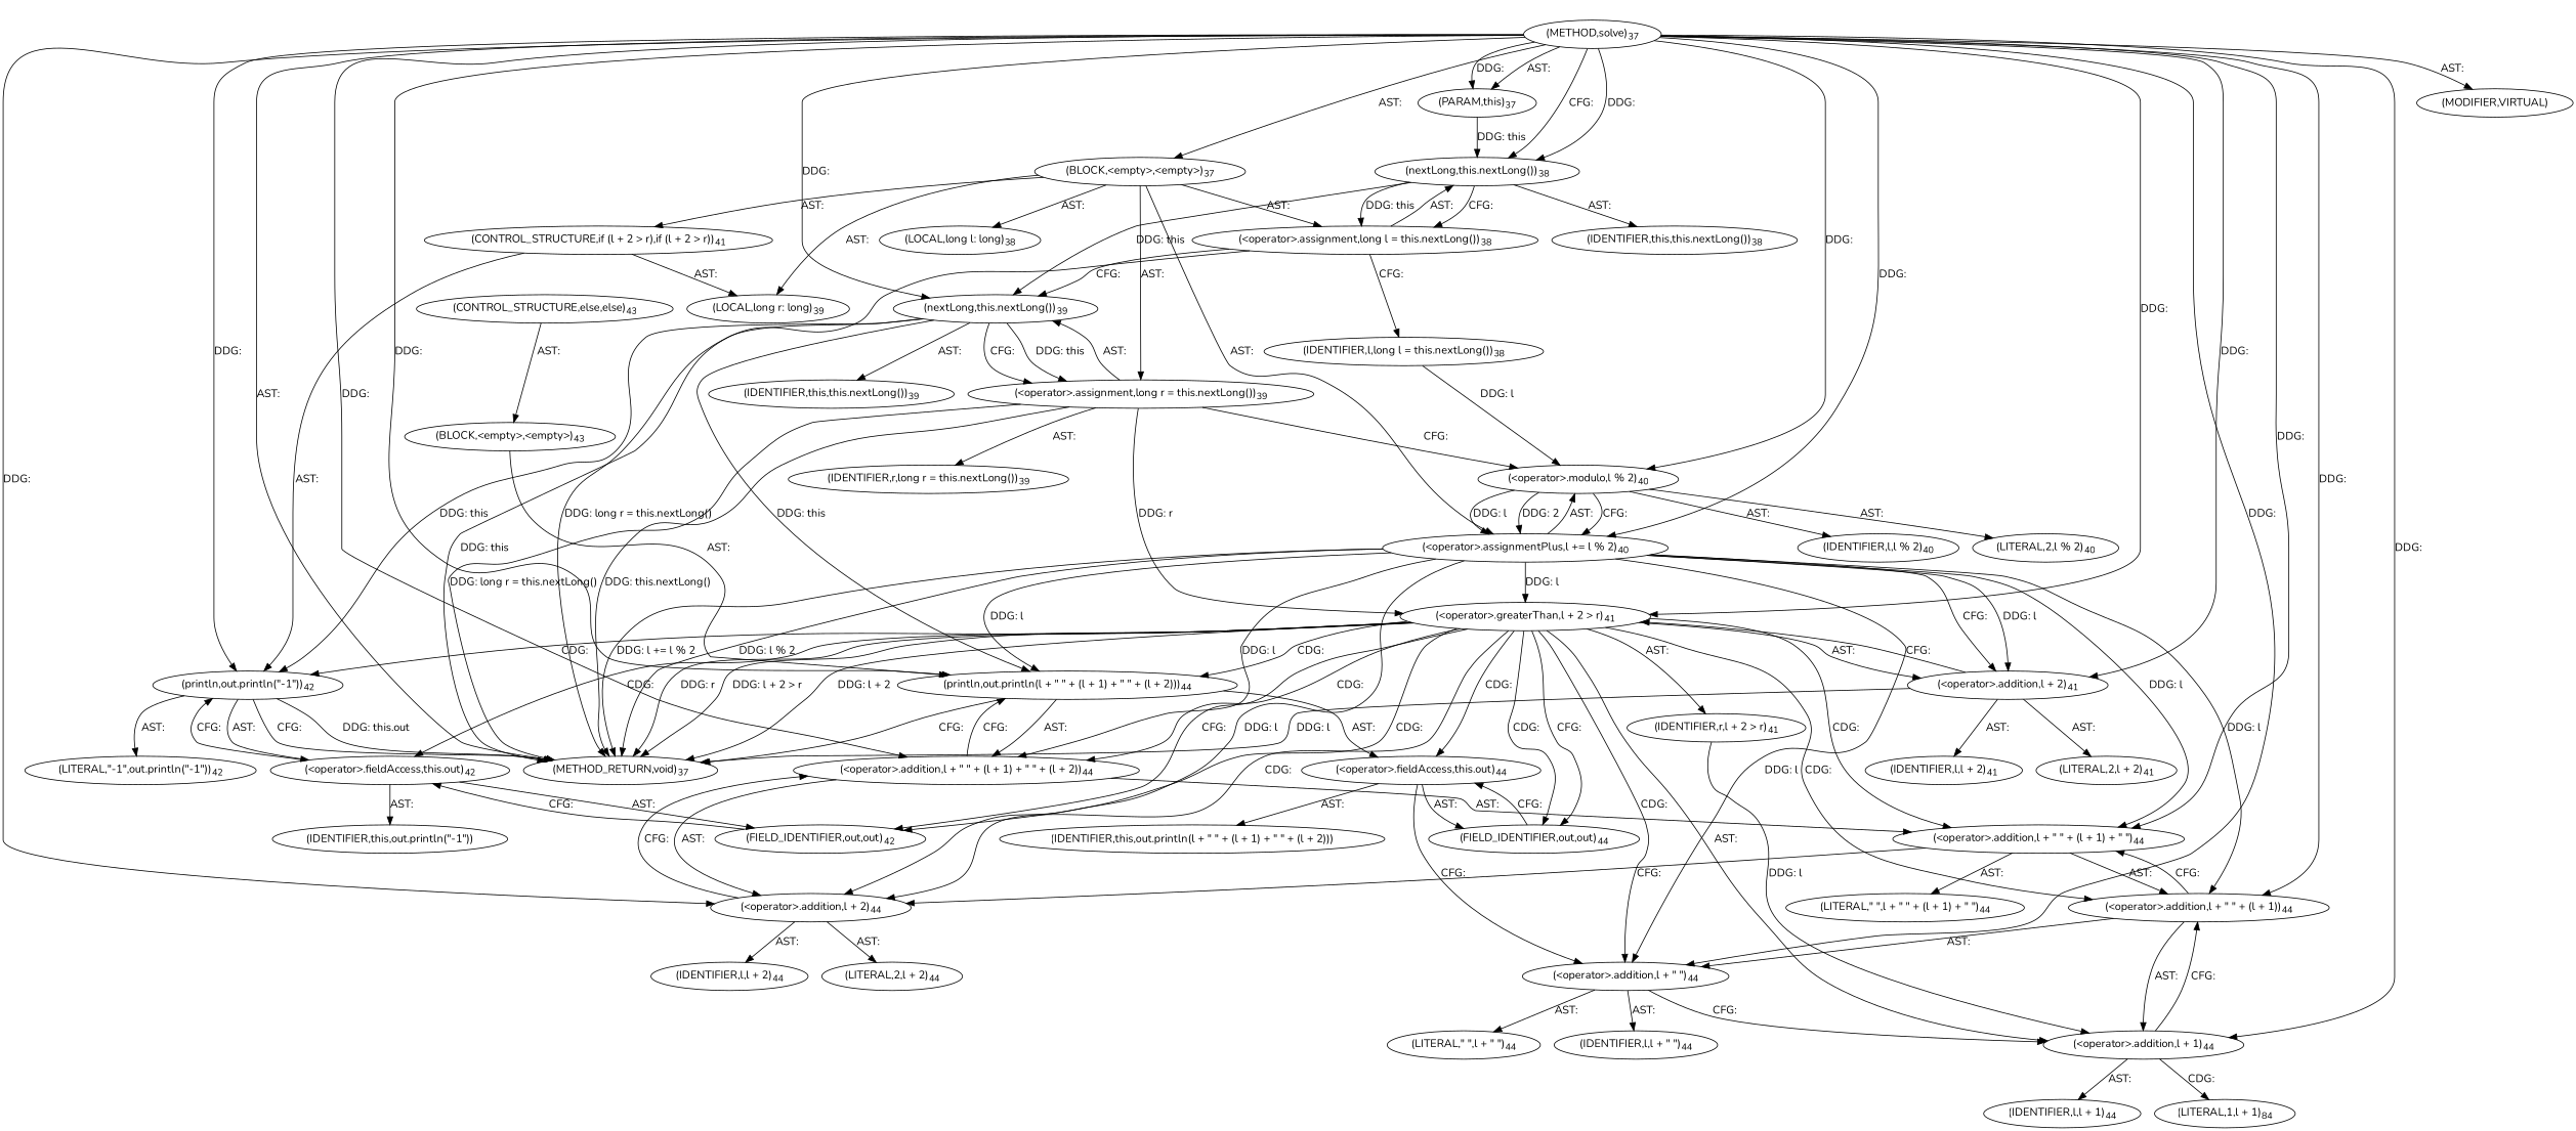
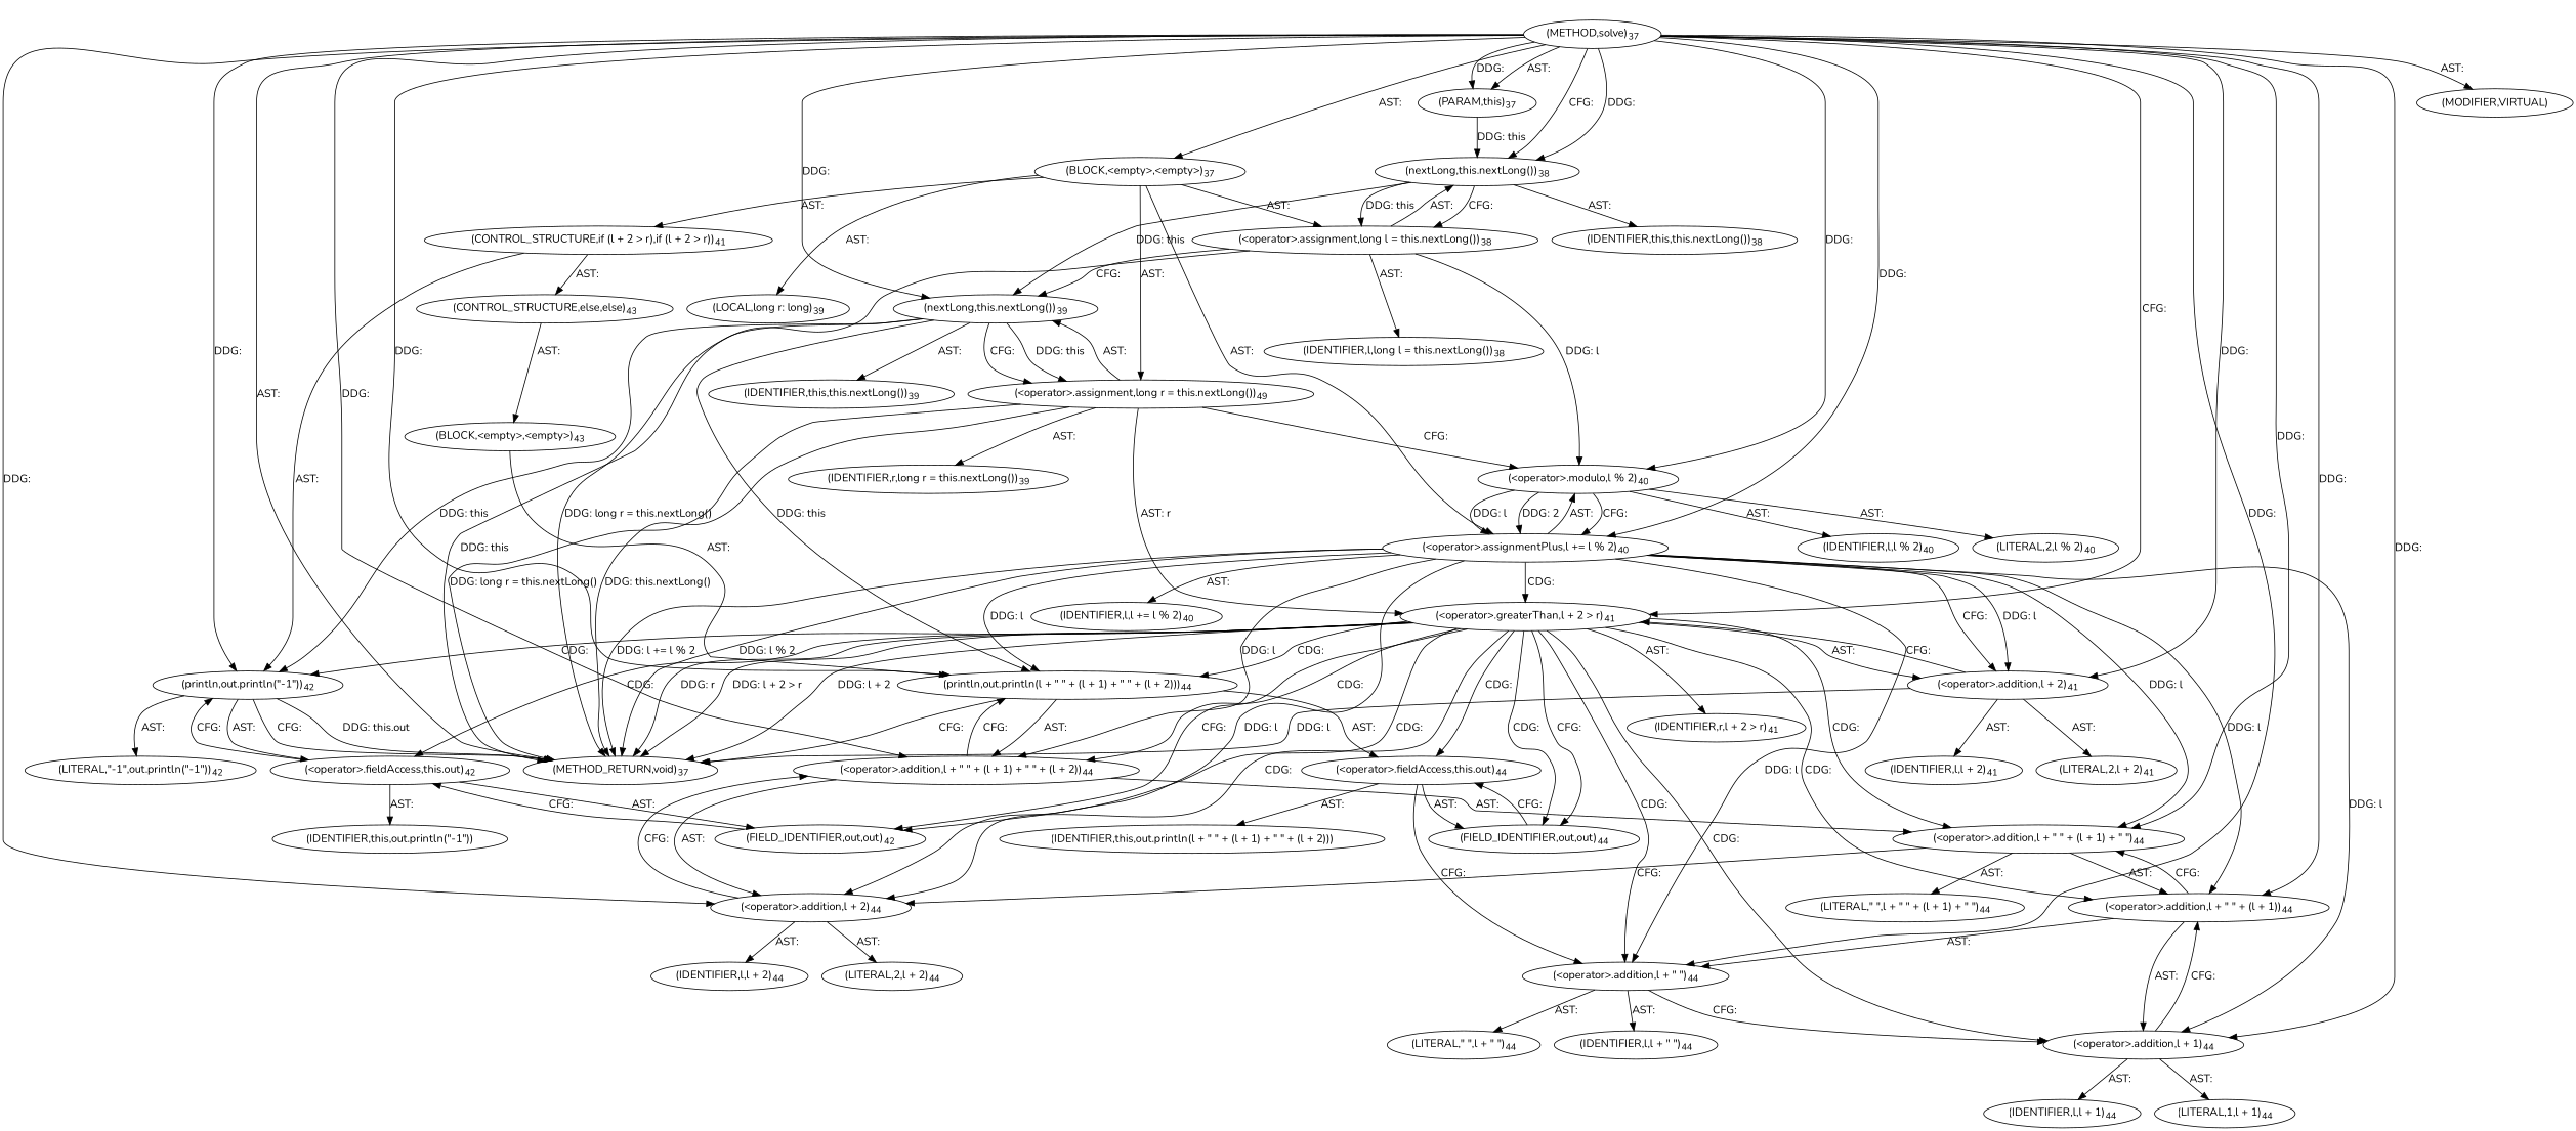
  digraph {
    fontname=Nunito
    node [fontname=Nunito]
    edge [fontname=Nunito]
    n1 [label=<(METHOD,solve)<SUB>37</SUB>>]
    n2 [label=<(PARAM,this)<SUB>37</SUB>>]
    n3 [label=<(BLOCK,&lt;empty&gt;,&lt;empty&gt;)<SUB>37</SUB>>]
    n4 [label=<(nextLong,this.nextLong())<SUB>38</SUB>>]
    n5 [label=<(nextLong,this.nextLong())<SUB>39</SUB>>]
    n6 [label=<(&lt;operator&gt;.assignmentPlus,l += l % 2)<SUB>40</SUB>>]
    n7 [label=<(&lt;operator&gt;.modulo,l % 2)<SUB>40</SUB>>]
    n8 [label=<(&lt;operator&gt;.greaterThan,l + 2 &gt; r)<SUB>41</SUB>>]
    n9 [label=<(&lt;operator&gt;.addition,l + 2)<SUB>41</SUB>>]
    n10 [label=<(println,out.println(&quot;-1&quot;))<SUB>42</SUB>>]
    n11 [label=<(println,out.println(l + &quot; &quot; + (l + 1) + &quot; &quot; + (l + 2)))<SUB>44</SUB>>]
    n12 [label=<(&lt;operator&gt;.addition,l + &quot; &quot; + (l + 1) + &quot; &quot; + (l + 2))<SUB>44</SUB>>]
    n13 [label=<(&lt;operator&gt;.addition,l + &quot; &quot; + (l + 1) + &quot; &quot;)<SUB>44</SUB>>]
    n14 [label=<(&lt;operator&gt;.addition,l + &quot; &quot; + (l + 1))<SUB>44</SUB>>]
    n15 [label=<(&lt;operator&gt;.addition,l + &quot; &quot;)<SUB>44</SUB>>]
    n16 [label=<(&lt;operator&gt;.addition,l + 1)<SUB>44</SUB>>]
    n17 [label=<(&lt;operator&gt;.addition,l + 2)<SUB>44</SUB>>]
    n18 [label=<(MODIFIER,VIRTUAL)>]
    n19 [label=<(METHOD_RETURN,void)<SUB>37</SUB>>]
-   n20 [label=<(LOCAL,long l: long)<SUB>38</SUB>>]
    n21 [label=<(&lt;operator&gt;.assignment,long l = this.nextLong())<SUB>38</SUB>>]
    n22 [label=<(LOCAL,long r: long)<SUB>39</SUB>>]
-   n23 [label=<(&lt;operator&gt;.assignment,long r = this.nextLong())<SUB>39</SUB>>]
+   n23 [label=<(&lt;operator&gt;.assignment,long r = this.nextLong())<SUB>49</SUB>>]
    n24 [label=<(CONTROL_STRUCTURE,if (l + 2 &gt; r),if (l + 2 &gt; r))<SUB>41</SUB>>]
    n25 [label=<(IDENTIFIER,this,this.nextLong())<SUB>38</SUB>>]
    n26 [label=<(IDENTIFIER,this,this.nextLong())<SUB>39</SUB>>]
+   n27 [label=<(IDENTIFIER,l,l += l % 2)<SUB>40</SUB>>]
    n28 [label=<(IDENTIFIER,l,l % 2)<SUB>40</SUB>>]
    n29 [label=<(LITERAL,2,l % 2)<SUB>40</SUB>>]
    n30 [label=<(IDENTIFIER,r,l + 2 &gt; r)<SUB>41</SUB>>]
    n31 [label=<(&lt;operator&gt;.fieldAccess,this.out)<SUB>42</SUB>>]
    n32 [label=<(FIELD_IDENTIFIER,out,out)<SUB>42</SUB>>]
    n33 [label=<(&lt;operator&gt;.fieldAccess,this.out)<SUB>44</SUB>>]
    n34 [label=<(FIELD_IDENTIFIER,out,out)<SUB>44</SUB>>]
    n35 [label=<(IDENTIFIER,l,l + 2)<SUB>41</SUB>>]
    n36 [label=<(LITERAL,2,l + 2)<SUB>41</SUB>>]
    n37 [label=<(LITERAL,&quot;-1&quot;,out.println(&quot;-1&quot;))<SUB>42</SUB>>]
    n38 [label=<(LITERAL,&quot; &quot;,l + &quot; &quot; + (l + 1) + &quot; &quot;)<SUB>44</SUB>>]
    n39 [label=<(IDENTIFIER,l,l + &quot; &quot;)<SUB>44</SUB>>]
    n40 [label=<(LITERAL,&quot; &quot;,l + &quot; &quot;)<SUB>44</SUB>>]
    n41 [label=<(IDENTIFIER,l,l + 1)<SUB>44</SUB>>]
-   n42 [label=<(LITERAL,1,l + 1)<SUB>84</SUB>>]
+   n42 [label=<(LITERAL,1,l + 1)<SUB>44</SUB>>]
    n43 [label=<(IDENTIFIER,l,l + 2)<SUB>44</SUB>>]
    n44 [label=<(LITERAL,2,l + 2)<SUB>44</SUB>>]
    n45 [label=<(IDENTIFIER,l,long l = this.nextLong())<SUB>38</SUB>>]
    n46 [label=<(IDENTIFIER,r,long r = this.nextLong())<SUB>39</SUB>>]
    n47 [label=<(CONTROL_STRUCTURE,else,else)<SUB>43</SUB>>]
    n48 [label=<(BLOCK,&lt;empty&gt;,&lt;empty&gt;)<SUB>43</SUB>>]
    n49 [label=<(IDENTIFIER,this,out.println(&quot;-1&quot;))>]
    n50 [label=<(IDENTIFIER,this,out.println(l + &quot; &quot; + (l + 1) + &quot; &quot; + (l + 2)))>]
    n1 -> n2 [label="AST: "]
    n1 -> n2 [label="DDG: "]
    n1 -> n3 [label="AST: "]
    n1 -> n4 [label="CFG: "]
    n1 -> n4 [label="DDG: "]
    n1 -> n5 [label="DDG: "]
    n1 -> n6 [label="DDG: "]
    n1 -> n7 [label="DDG: "]
-   n1 -> n8 [label="DDG: "]
+   n1 -> n8 [label="CFG: "]
    n1 -> n9 [label="DDG: "]
    n1 -> n10 [label="DDG: "]
    n1 -> n11 [label="DDG: "]
    n1 -> n12 [label="DDG: "]
    n1 -> n13 [label="DDG: "]
    n1 -> n14 [label="DDG: "]
    n1 -> n15 [label="DDG: "]
    n1 -> n16 [label="DDG: "]
    n1 -> n17 [label="DDG: "]
    n1 -> n18 [label="AST: "]
    n1 -> n19 [label="AST: "]
    n2 -> n4 [label="DDG: this"]
    n3 -> n6 [label="AST: "]
-   n3 -> n20 [label="AST: "]
    n3 -> n21 [label="AST: "]
    n3 -> n22 [label="AST: "]
    n3 -> n23 [label="AST: "]
    n3 -> n24 [label="AST: "]
    n4 -> n5 [label="DDG: this"]
    n4 -> n21 [label="CFG: "]
    n4 -> n21 [label="DDG: this"]
    n4 -> n25 [label="AST: "]
    n5 -> n10 [label="DDG: this"]
    n5 -> n11 [label="DDG: this"]
    n5 -> n19 [label="DDG: this"]
    n5 -> n23 [label="CFG: "]
    n5 -> n23 [label="DDG: this"]
    n5 -> n26 [label="AST: "]
    n6 -> n7 [label="AST: "]
-   n6 -> n8 [label="DDG: l"]
+   n6 -> n8 [label="CDG: "]
    n6 -> n9 [label="CFG: "]
    n6 -> n9 [label="DDG: l"]
    n6 -> n11 [label="DDG: l"]
    n6 -> n12 [label="DDG: l"]
    n6 -> n13 [label="DDG: l"]
    n6 -> n14 [label="DDG: l"]
    n6 -> n15 [label="DDG: l"]
-   n30 -> n16 [label="DDG: l"]
+   n6 -> n16 [label="DDG: l"]
    n6 -> n17 [label="DDG: l"]
    n6 -> n19 [label="DDG: l % 2"]
    n6 -> n19 [label="DDG: l += l % 2"]
+   n6 -> n27 [label="AST: "]
    n7 -> n6 [label="CFG: "]
    n7 -> n6 [label="DDG: l"]
    n7 -> n6 [label="DDG: 2"]
    n7 -> n28 [label="AST: "]
    n7 -> n29 [label="AST: "]
    n8 -> n9 [label="AST: "]
    n8 -> n10 [label="CDG: "]
    n8 -> n11 [label="CDG: "]
    n8 -> n12 [label="CDG: "]
    n8 -> n13 [label="CDG: "]
    n8 -> n14 [label="CDG: "]
    n8 -> n15 [label="CDG: "]
-   n8 -> n16 [label="AST: "]
+   n8 -> n16 [label="CDG: "]
    n8 -> n17 [label="CDG: "]
    n8 -> n19 [label="DDG: l + 2"]
    n8 -> n19 [label="DDG: r"]
    n8 -> n19 [label="DDG: l + 2 &gt; r"]
    n8 -> n30 [label="AST: "]
    n8 -> n31 [label="CDG: "]
    n8 -> n32 [label="CFG: "]
    n8 -> n32 [label="CDG: "]
    n8 -> n33 [label="CDG: "]
    n8 -> n34 [label="CFG: "]
    n8 -> n34 [label="CDG: "]
    n9 -> n8 [label="CFG: "]
    n9 -> n19 [label="DDG: l"]
    n9 -> n35 [label="AST: "]
    n9 -> n36 [label="AST: "]
    n10 -> n19 [label="CFG: "]
    n10 -> n19 [label="DDG: this.out"]
    n10 -> n31 [label="AST: "]
    n10 -> n37 [label="AST: "]
    n11 -> n12 [label="AST: "]
    n11 -> n19 [label="CFG: "]
    n11 -> n33 [label="AST: "]
    n12 -> n11 [label="CFG: "]
    n12 -> n13 [label="AST: "]
    n12 -> n17 [label="AST: "]
    n13 -> n14 [label="AST: "]
    n13 -> n17 [label="CFG: "]
    n13 -> n38 [label="AST: "]
    n14 -> n13 [label="CFG: "]
    n14 -> n15 [label="AST: "]
    n14 -> n16 [label="AST: "]
    n15 -> n16 [label="CFG: "]
    n15 -> n39 [label="AST: "]
    n15 -> n40 [label="AST: "]
    n16 -> n14 [label="CFG: "]
    n16 -> n41 [label="AST: "]
-   n16 -> n42 [label="CDG: "]
+   n16 -> n42 [label="AST: "]
    n17 -> n12 [label="CFG: "]
    n17 -> n43 [label="AST: "]
    n17 -> n44 [label="AST: "]
    n21 -> n4 [label="AST: "]
    n21 -> n5 [label="CFG: "]
-   n45 -> n7 [label="DDG: l"]
+   n21 -> n7 [label="DDG: l"]
    n21 -> n19 [label="DDG: long r = this.nextLong()"]
-   n21 -> n45 [label="CFG: "]
+   n21 -> n45 [label="AST: "]
    n23 -> n5 [label="AST: "]
    n23 -> n7 [label="CFG: "]
-   n23 -> n8 [label="DDG: r"]
+   n23 -> n8 [label="AST: r"]
    n23 -> n19 [label="DDG: this.nextLong()"]
    n23 -> n19 [label="DDG: long r = this.nextLong()"]
    n23 -> n46 [label="AST: "]
    n24 -> n10 [label="AST: "]
-   n24 -> n22 [label="AST: "]
+   n24 -> n47 [label="AST: "]
    n31 -> n10 [label="CFG: "]
    n31 -> n32 [label="AST: "]
    n31 -> n49 [label="AST: "]
    n32 -> n31 [label="CFG: "]
    n33 -> n15 [label="CFG: "]
    n33 -> n34 [label="AST: "]
    n33 -> n50 [label="AST: "]
    n34 -> n33 [label="CFG: "]
    n47 -> n48 [label="AST: "]
    n48 -> n11 [label="AST: "]
  }
